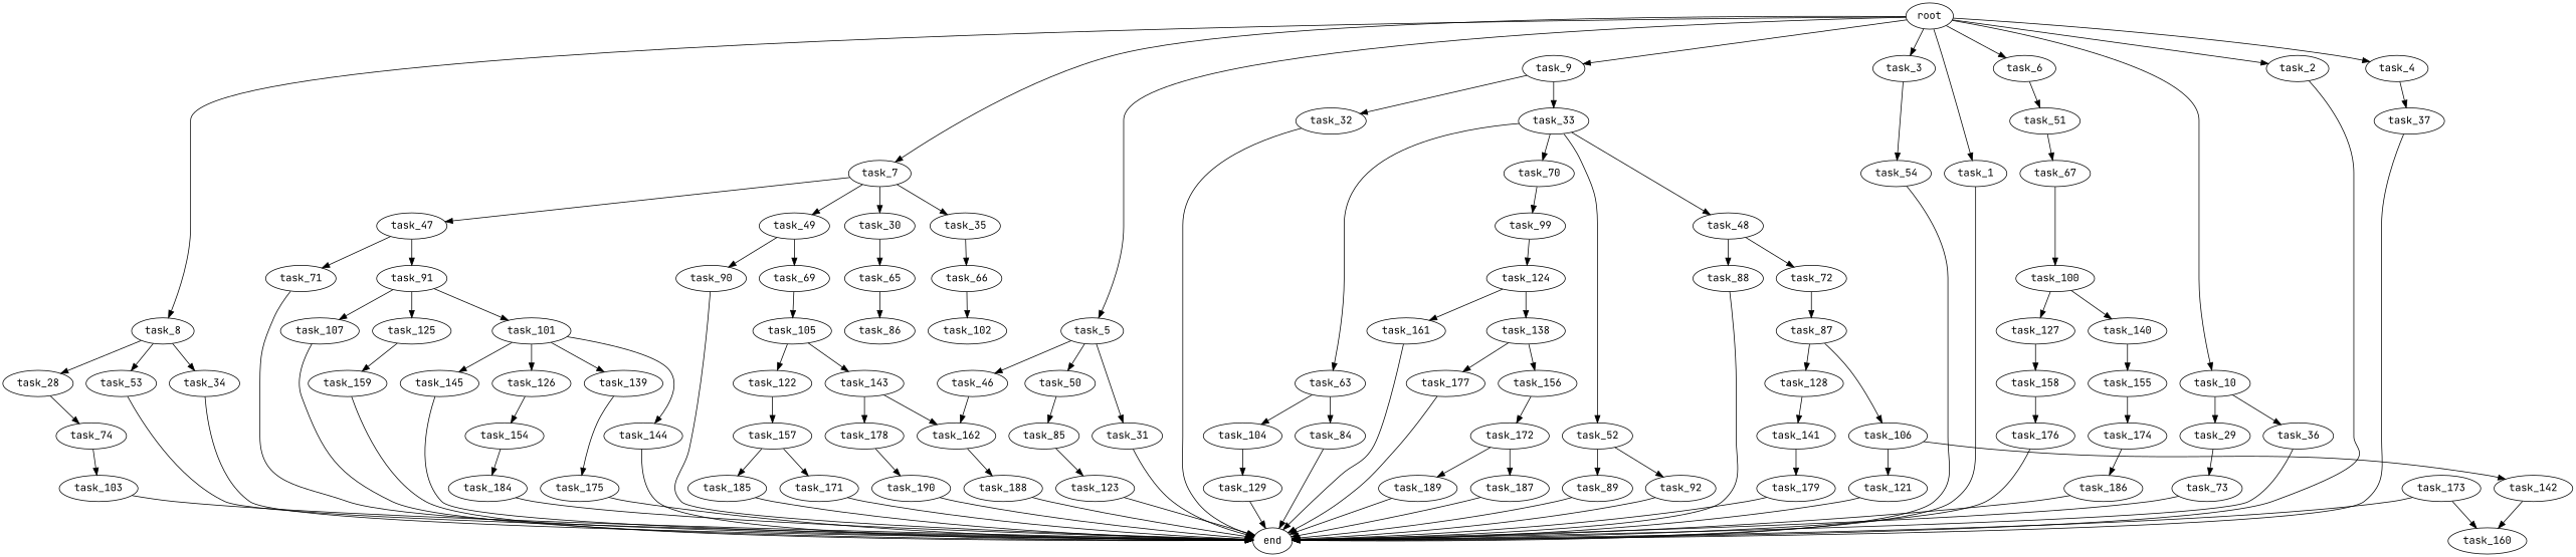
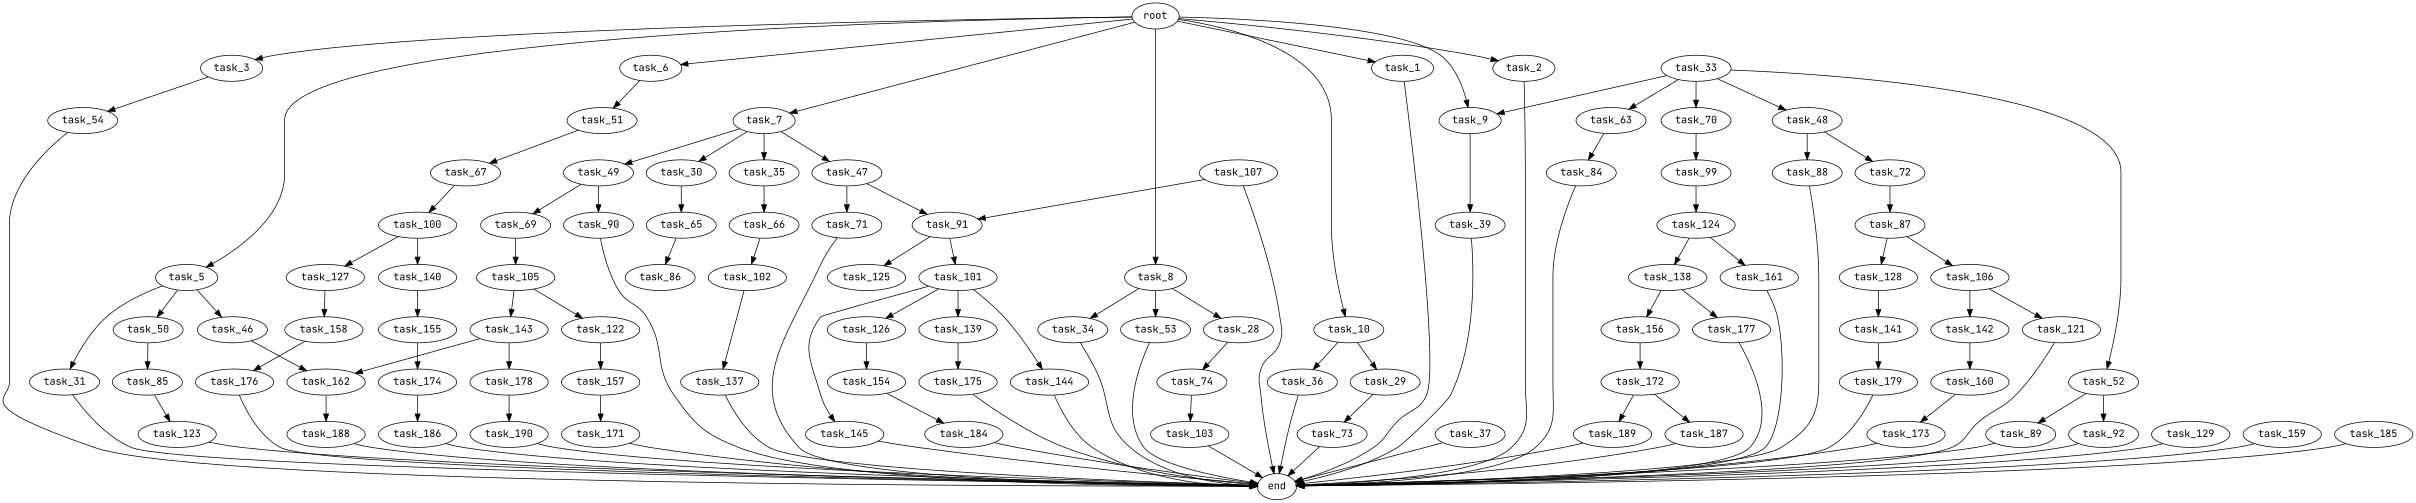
  digraph {
    fontname="JetBrains Mono"
    node [fontname="JetBrains Mono"]
    edge [fontname="JetBrains Mono"]
    root
    task_1
    task_2
    task_3
-   task_4
    task_5
    task_6
    task_7
    task_8
    task_9
    task_10
    end
    task_54
    task_37
    task_31
    task_46
    task_50
    task_51
    task_30
    task_35
    task_47
    task_49
    task_28
    task_34
    task_53
-   task_32
+   task_32 [label=task_39]
    task_33
    task_29
    task_36
    task_162
    task_85
    task_67
    task_65
    task_66
    task_71
    task_91
    task_69
    task_90
    task_74
    task_48
    task_52
    n42 [label=task_63]
    task_70
    task_73
    task_103
    task_86
    task_72
    task_88
    task_89
    task_92
    task_84
-   task_104
    task_99
    task_102
    task_101
    task_107
    task_125
    task_87
    task_105
    task_123
    task_100
+   task_137
    task_127
    task_140
    task_129
    task_122
    task_143
    task_124
    task_106
    task_128
    task_121
    task_142
    task_141
    task_126
    task_139
    task_144
    task_145
    task_159
    task_138
    task_161
    task_158
    task_155
    task_154
    task_175
    task_157
    task_178
    task_160
    task_171
    task_185
    task_156
    task_177
    task_184
    task_176
    task_179
    task_172
    task_174
    task_173
    task_188
    task_190
    task_186
    task_187
    task_189
    root -> task_1
    root -> task_2
    root -> task_3
-   root -> task_4
    root -> task_5
    root -> task_6
    root -> task_7
    root -> task_8
    root -> task_9
    root -> task_10
    task_1 -> end
    task_2 -> end
    task_3 -> task_54
-   task_4 -> task_37
    task_5 -> task_31
    task_5 -> task_46
    task_5 -> task_50
    task_6 -> task_51
    task_7 -> task_30
    task_7 -> task_35
    task_7 -> task_47
    task_7 -> task_49
    task_8 -> task_28
    task_8 -> task_34
    task_8 -> task_53
    task_9 -> task_32
-   task_9 -> task_33
+   task_33 -> task_9
    task_10 -> task_29
    task_10 -> task_36
    task_54 -> end
    task_37 -> end
    task_31 -> end
    task_46 -> task_162
    task_50 -> task_85
    task_51 -> task_67
    task_30 -> task_65
    task_35 -> task_66
    task_47 -> task_71
    task_47 -> task_91
    task_49 -> task_69
    task_49 -> task_90
    task_28 -> task_74
    task_34 -> end
    task_53 -> end
    task_32 -> end
    task_33 -> task_48
    task_33 -> task_52
    task_33 -> n42
    task_33 -> task_70
    task_29 -> task_73
    task_36 -> end
    task_162 -> task_188
    task_85 -> task_123
    task_67 -> task_100
    task_65 -> task_86
    task_66 -> task_102
    task_71 -> end
    task_91 -> task_101
-   task_91 -> task_107
+   task_107 -> task_91
    task_91 -> task_125
    task_69 -> task_105
    task_90 -> end
    task_74 -> task_103
    task_48 -> task_72
    task_48 -> task_88
    task_52 -> task_89
    task_52 -> task_92
    n42 -> task_84
-   n42 -> task_104
    task_70 -> task_99
    task_73 -> end
    task_103 -> end
    task_72 -> task_87
    task_88 -> end
    task_89 -> end
    task_92 -> end
    task_84 -> end
-   task_104 -> task_129
    task_99 -> task_124
+   task_102 -> task_137
    task_101 -> task_126
    task_101 -> task_139
    task_101 -> task_144
    task_101 -> task_145
    task_107 -> end
-   task_125 -> task_159
    task_87 -> task_106
    task_87 -> task_128
    task_105 -> task_122
    task_105 -> task_143
    task_123 -> end
    task_100 -> task_127
    task_100 -> task_140
+   task_137 -> end
    task_127 -> task_158
    task_140 -> task_155
    task_129 -> end
    task_122 -> task_157
    task_143 -> task_162
    task_143 -> task_178
    task_124 -> task_138
    task_124 -> task_161
    task_106 -> task_121
    task_106 -> task_142
    task_128 -> task_141
    task_121 -> end
    task_142 -> task_160
    task_141 -> task_179
    task_126 -> task_154
    task_139 -> task_175
    task_144 -> end
    task_145 -> end
    task_159 -> end
    task_138 -> task_156
    task_138 -> task_177
    task_161 -> end
    task_158 -> task_176
    task_155 -> task_174
    task_154 -> task_184
    task_175 -> end
    task_157 -> task_171
-   task_157 -> task_185
    task_178 -> task_190
-   task_173 -> task_160
+   task_160 -> task_173
    task_171 -> end
    task_185 -> end
    task_156 -> task_172
    task_177 -> end
    task_184 -> end
    task_176 -> end
    task_179 -> end
    task_172 -> task_187
    task_172 -> task_189
    task_174 -> task_186
    task_173 -> end
    task_188 -> end
    task_190 -> end
    task_186 -> end
    task_187 -> end
    task_189 -> end
  }
